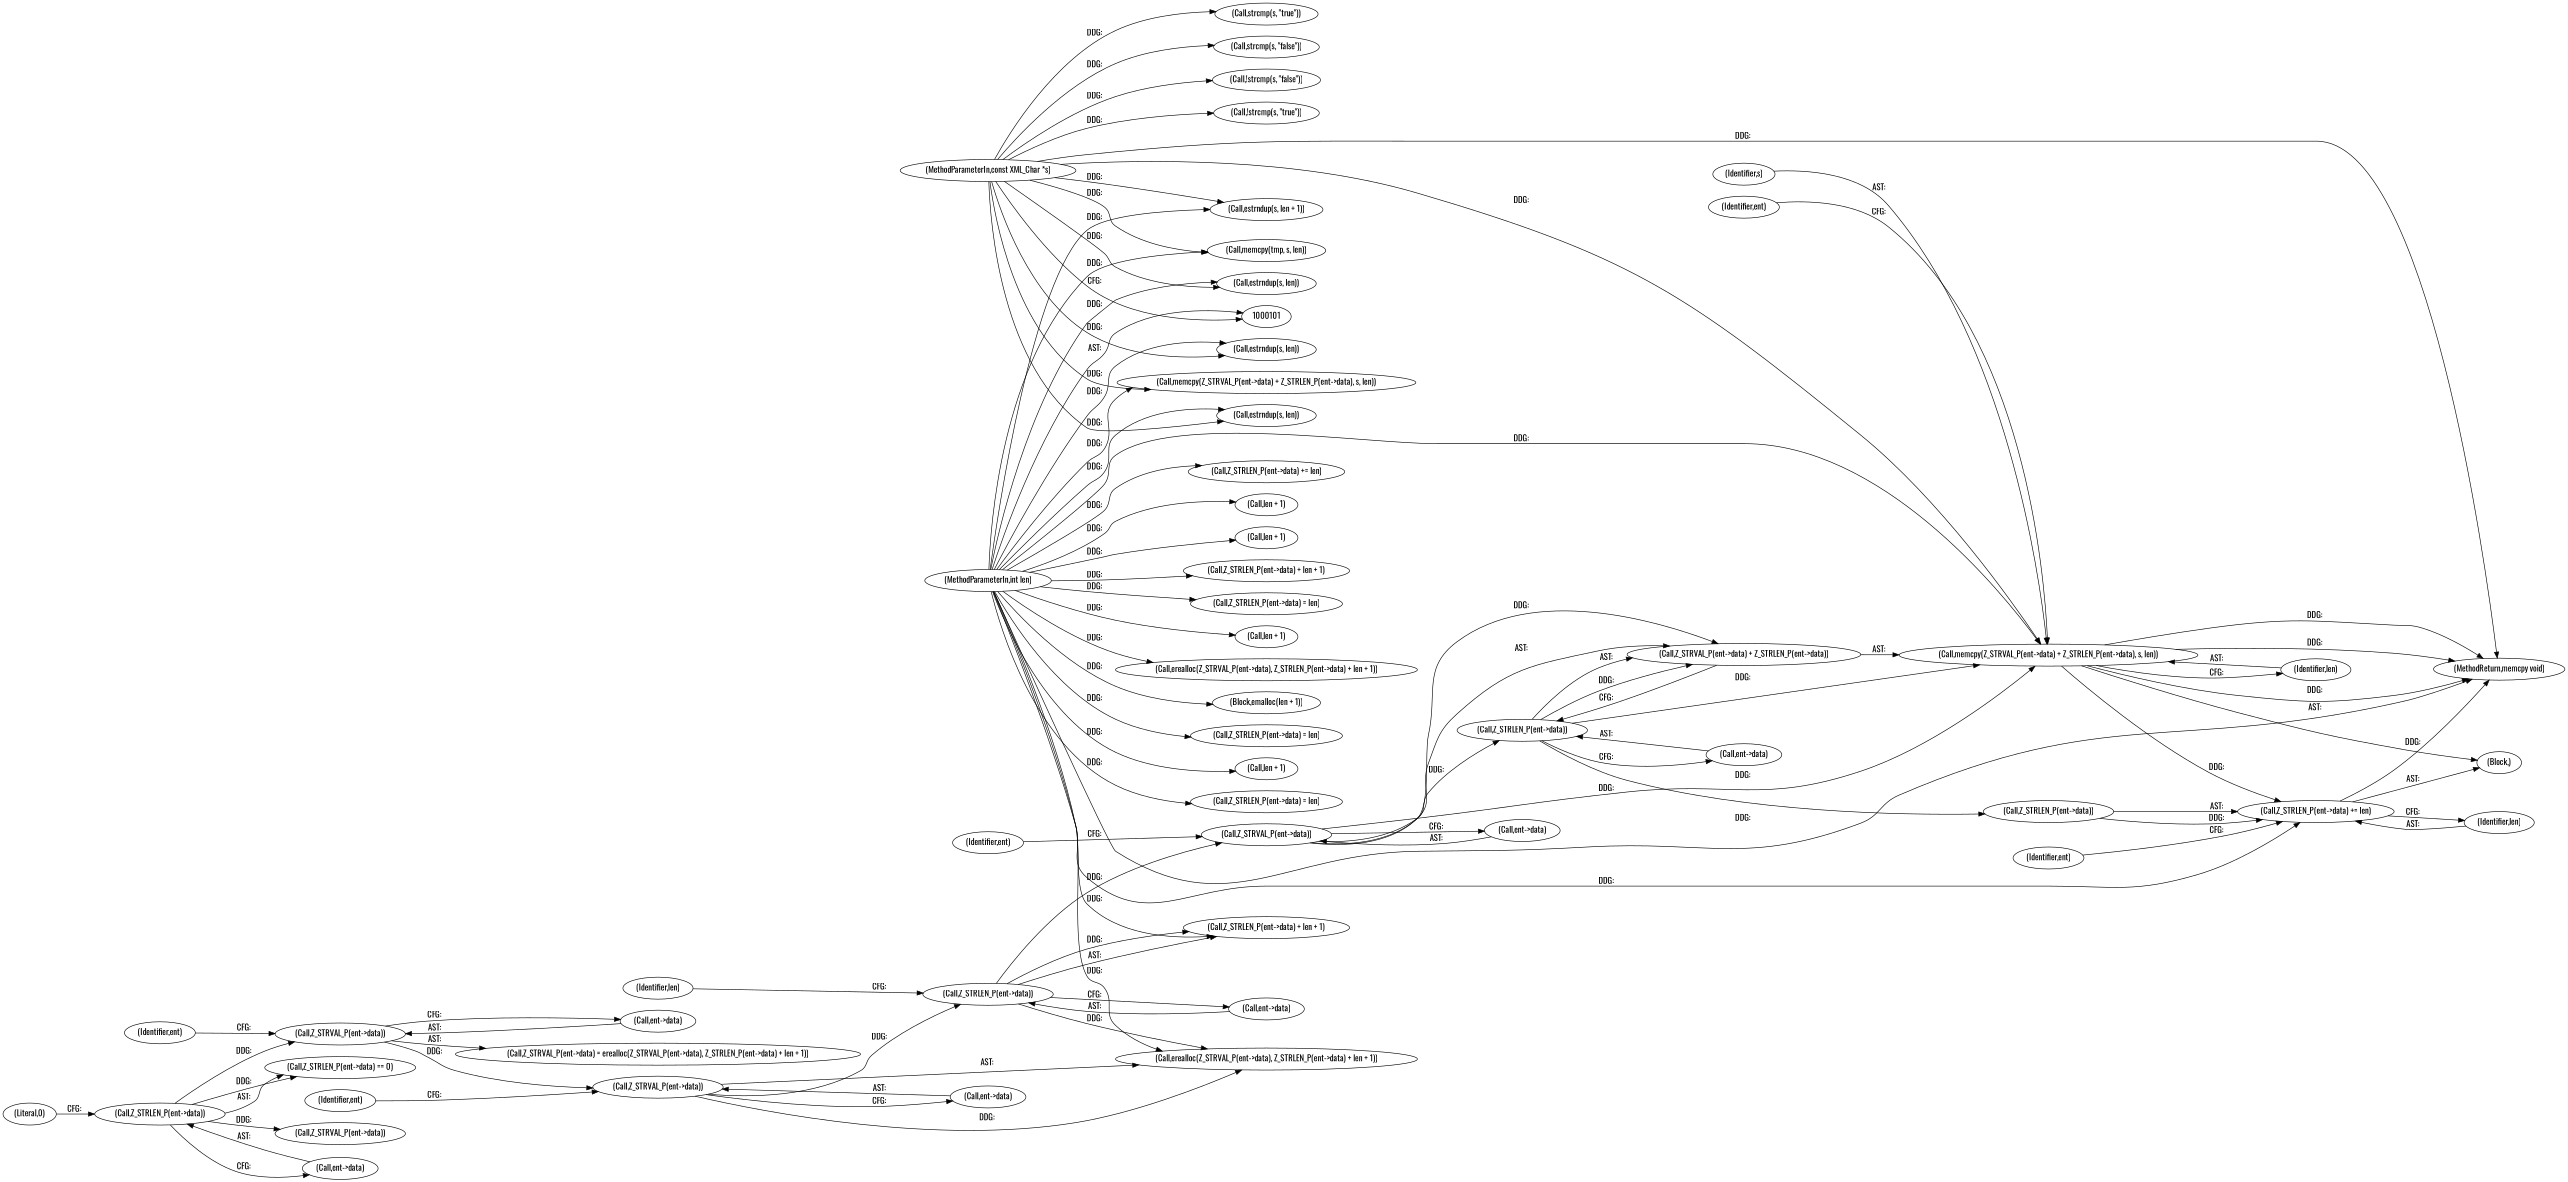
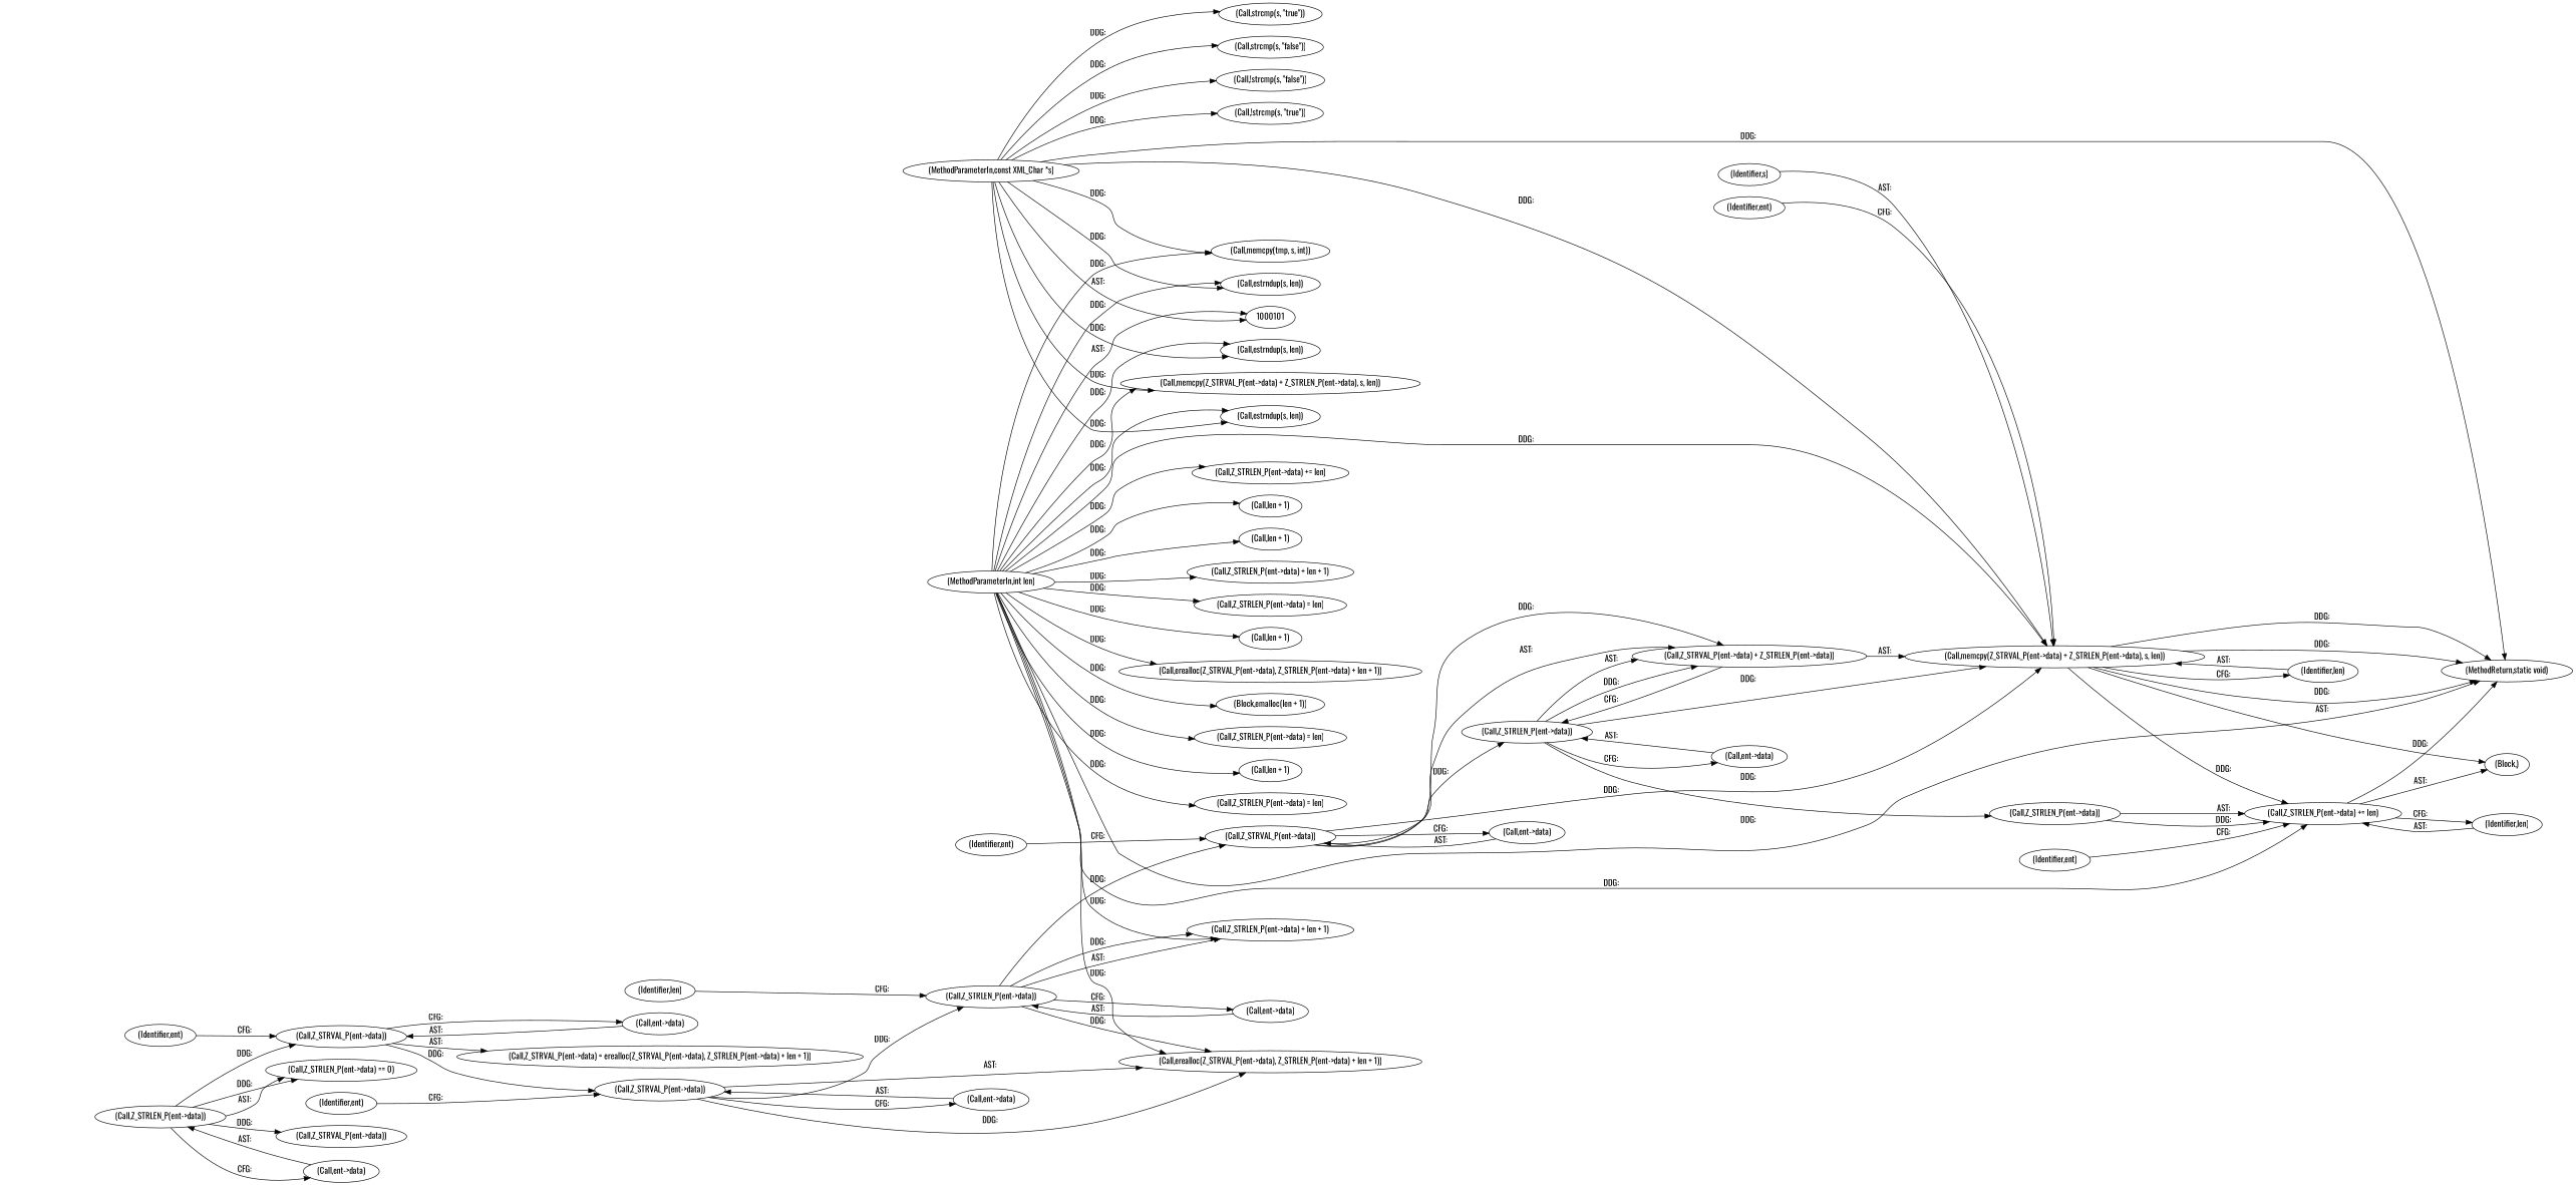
  digraph {
    fontname=Oswald
    rankdir=LR
    node [fontname=Oswald]
    edge [fontname=Oswald]
    n1 [label="(Call,memcpy(Z_STRVAL_P(ent->data) + Z_STRLEN_P(ent->data), s, len))"]
    n2 [label="(Call,Z_STRLEN_P(ent->data) += len)"]
-   n3 [label="(MethodReturn,memcpy void)"]
+   n3 [label="(MethodReturn,static void)"]
    n4 [label="(Block,)"]
    n5 [label="(Identifier,len)"]
    n6 [label="(Identifier,len)"]
    n7 [label="(Call,Z_STRVAL_P(ent->data))"]
    n8 [label="(Call,Z_STRLEN_P(ent->data))"]
    n9 [label="(Call,ent->data)"]
    n10 [label="(Call,Z_STRVAL_P(ent->data) + Z_STRLEN_P(ent->data))"]
    n11 [label="(Call,ent->data)"]
    n12 [label="(Call,Z_STRLEN_P(ent->data))"]
    n13 [label="(Call,Z_STRLEN_P(ent->data))"]
    n14 [label="(Call,Z_STRLEN_P(ent->data) + len + 1)"]
    n15 [label="(Call,erealloc(Z_STRVAL_P(ent->data), Z_STRLEN_P(ent->data) + len + 1))"]
    n16 [label="(Call,ent->data)"]
    n17 [label="(Call,Z_STRVAL_P(ent->data))"]
    n18 [label="(Call,ent->data)"]
    n19 [label="(Call,Z_STRVAL_P(ent->data))"]
    n20 [label="(Call,Z_STRVAL_P(ent->data) = erealloc(Z_STRVAL_P(ent->data), Z_STRLEN_P(ent->data) + len + 1))"]
    n21 [label="(Call,ent->data)"]
    n22 [label="(Call,Z_STRLEN_P(ent->data))"]
    n23 [label="(Call,ent->data)"]
    n24 [label="(Call,Z_STRVAL_P(ent->data))"]
    n25 [label="(Call,Z_STRLEN_P(ent->data) == 0)"]
    n26 [label="(MethodParameterIn,const XML_Char *s)"]
    n27 [label="(Call,estrndup(s, len))"]
    n28 [label="(Call,!strcmp(s, \"true\"))"]
    n29 [label="(Call,memcpy(Z_STRVAL_P(ent->data) + Z_STRLEN_P(ent->data), s, len))"]
-   n30 [label="(Call,memcpy(tmp, s, len))"]
+   n30 [label="(Call,memcpy(tmp, s, int))"]
    n31 [label="(Call,estrndup(s, len))"]
-   n32 [label="(Call,estrndup(s, len + 1))"]
    n33 [label="(Call,strcmp(s, \"true\"))"]
    n34 [label="(Call,strcmp(s, \"false\"))"]
    n35 [label="(Call,estrndup(s, len))"]
    n36 [label="(Call,!strcmp(s, \"false\"))"]
    1000101
    n38 [label="(MethodParameterIn,int len)"]
    n39 [label="(Call,Z_STRLEN_P(ent->data) += len)"]
    n40 [label="(Call,len + 1)"]
    n41 [label="(Call,len + 1)"]
    n42 [label="(Call,Z_STRLEN_P(ent->data) + len + 1)"]
    n43 [label="(Call,Z_STRLEN_P(ent->data) = len)"]
    n44 [label="(Call,len + 1)"]
    n45 [label="(Call,erealloc(Z_STRVAL_P(ent->data), Z_STRLEN_P(ent->data) + len + 1))"]
    n46 [label="(Block,emalloc(len + 1))"]
    n47 [label="(Call,Z_STRLEN_P(ent->data) = len)"]
    n48 [label="(Call,len + 1)"]
    n49 [label="(Call,Z_STRLEN_P(ent->data) = len)"]
    n50 [label="(Identifier,ent)"]
-   n51 [label="(Literal,0)"]
    n52 [label="(Identifier,s)"]
    n53 [label="(Identifier,ent)"]
    n54 [label="(Identifier,len)"]
    n55 [label="(Identifier,ent)"]
    n56 [label="(Identifier,ent)"]
    n57 [label="(Identifier,ent)"]
    n1 -> n2 [label="DDG: "]
    n1 -> n3 [label="DDG: "]
    n1 -> n3 [label="DDG: "]
    n1 -> n3 [label="DDG: "]
    n1 -> n4 [label="AST: "]
    n1 -> n5 [label="CFG: "]
    n2 -> n3 [label="DDG: "]
    n2 -> n4 [label="AST: "]
    n2 -> n6 [label="CFG: "]
    n5 -> n1 [label="AST: "]
    n6 -> n2 [label="AST: "]
    n7 -> n1 [label="DDG: "]
    n7 -> n8 [label="DDG: "]
    n7 -> n9 [label="CFG: "]
    n7 -> n10 [label="AST: "]
    n7 -> n10 [label="DDG: "]
    n8 -> n1 [label="DDG: "]
    n8 -> n10 [label="AST: "]
    n8 -> n10 [label="DDG: "]
    n8 -> n11 [label="CFG: "]
    n8 -> n12 [label="DDG: "]
    n9 -> n7 [label="AST: "]
    n10 -> n1 [label="AST: "]
    n10 -> n8 [label="CFG: "]
    n11 -> n8 [label="AST: "]
    n12 -> n2 [label="AST: "]
    n12 -> n2 [label="DDG: "]
    n13 -> n7 [label="DDG: "]
    n13 -> n14 [label="AST: "]
    n13 -> n14 [label="DDG: "]
    n13 -> n15 [label="DDG: "]
    n13 -> n16 [label="CFG: "]
    n16 -> n13 [label="AST: "]
    n17 -> n13 [label="DDG: "]
    n17 -> n15 [label="AST: "]
    n17 -> n15 [label="DDG: "]
    n17 -> n18 [label="CFG: "]
    n18 -> n17 [label="AST: "]
    n19 -> n17 [label="DDG: "]
    n19 -> n20 [label="AST: "]
    n19 -> n21 [label="CFG: "]
    n21 -> n19 [label="AST: "]
    n22 -> n19 [label="DDG: "]
    n22 -> n23 [label="CFG: "]
    n22 -> n24 [label="DDG: "]
    n22 -> n25 [label="AST: "]
    n22 -> n25 [label="DDG: "]
    n23 -> n22 [label="AST: "]
    n26 -> n1 [label="DDG: "]
    n26 -> n3 [label="DDG: "]
    n26 -> n27 [label="DDG: "]
    n26 -> n28 [label="DDG: "]
    n26 -> n29 [label="DDG: "]
    n26 -> n30 [label="DDG: "]
    n26 -> n31 [label="DDG: "]
-   n26 -> n32 [label="DDG: "]
    n26 -> n33 [label="DDG: "]
    n26 -> n34 [label="DDG: "]
    n26 -> n35 [label="DDG: "]
    n26 -> n36 [label="DDG: "]
-   n26 -> 1000101 [label="CFG: "]
+   n26 -> 1000101 [label="AST: "]
    n38 -> n1 [label="DDG: "]
    n38 -> n2 [label="DDG: "]
    n38 -> n3 [label="DDG: "]
    n38 -> n14 [label="DDG: "]
    n38 -> n15 [label="DDG: "]
    n38 -> n27 [label="DDG: "]
    n38 -> n29 [label="DDG: "]
    n38 -> n30 [label="DDG: "]
    n38 -> n31 [label="DDG: "]
-   n38 -> n32 [label="DDG: "]
    n38 -> n35 [label="DDG: "]
    n38 -> 1000101 [label="AST: "]
    n38 -> n39 [label="DDG: "]
    n38 -> n40 [label="DDG: "]
    n38 -> n41 [label="DDG: "]
    n38 -> n42 [label="DDG: "]
    n38 -> n43 [label="DDG: "]
    n38 -> n44 [label="DDG: "]
    n38 -> n45 [label="DDG: "]
    n38 -> n46 [label="DDG: "]
    n38 -> n47 [label="DDG: "]
    n38 -> n48 [label="DDG: "]
    n38 -> n49 [label="DDG: "]
    n50 -> n2 [label="CFG: "]
-   n51 -> n22 [label="CFG: "]
    n52 -> n1 [label="AST: "]
    n53 -> n17 [label="CFG: "]
    n54 -> n13 [label="CFG: "]
    n55 -> n19 [label="CFG: "]
    n56 -> n1 [label="CFG: "]
    n57 -> n7 [label="CFG: "]
  }
